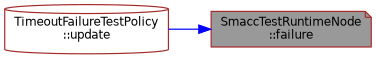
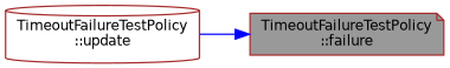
  digraph {
    rankdir=RL
    node [color=brown fontname=Helvetica fontsize=10 style=filled]
-   n1 [fillcolor=grey60 fontcolor=black height=0.2 label="SmaccTestRuntimeNode\l::failure" shape=note width=0.4]
+   n1 [fillcolor=grey60 fontcolor=black height=0.2 label="TimeoutFailureTestPolicy\l::failure" shape=note width=0.4]
    n2 [fillcolor=white height=0.2 label="TimeoutFailureTestPolicy\l::update" shape=cylinder width=0.4]
    n1 -> n2 [color=blue dir=back fontname=Helvetica fontsize=10 labelfontname=Helvetica labelfontsize=10 style=solid]
  }
